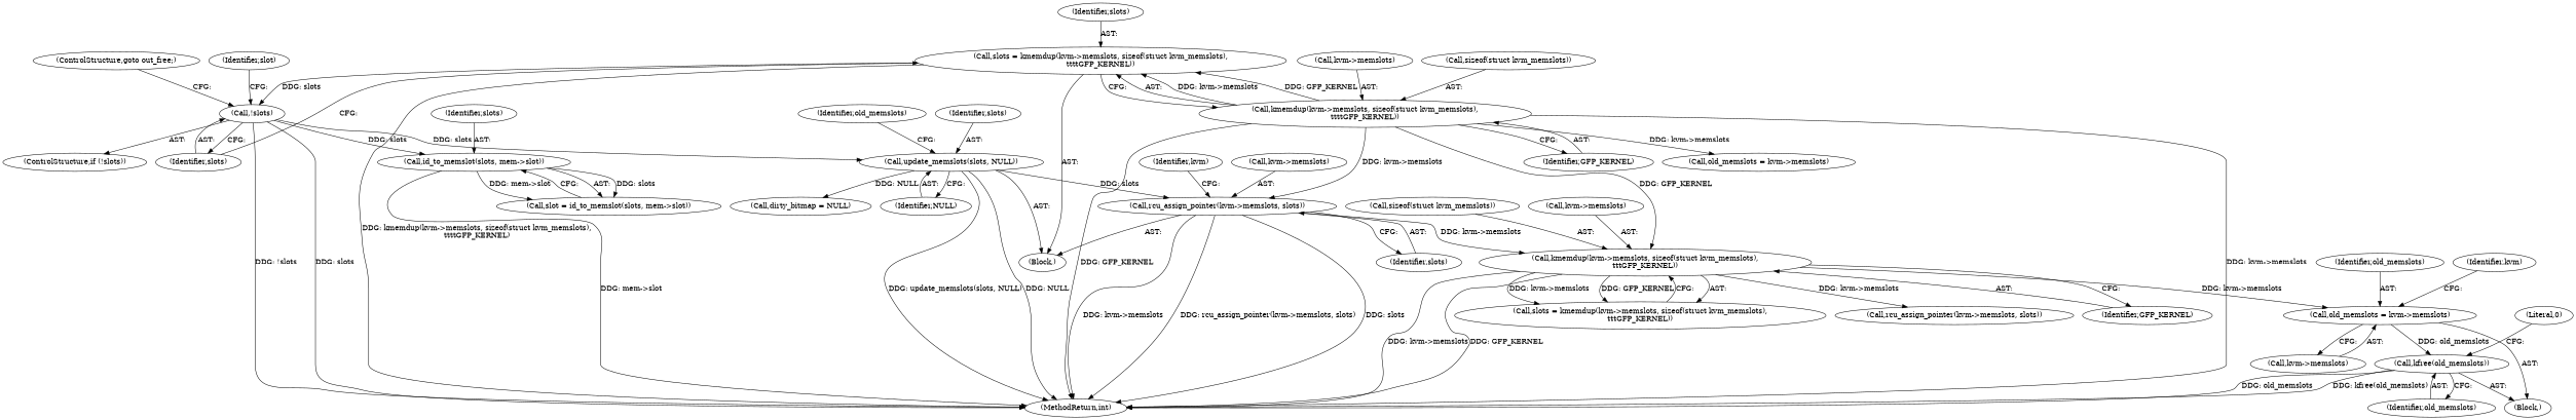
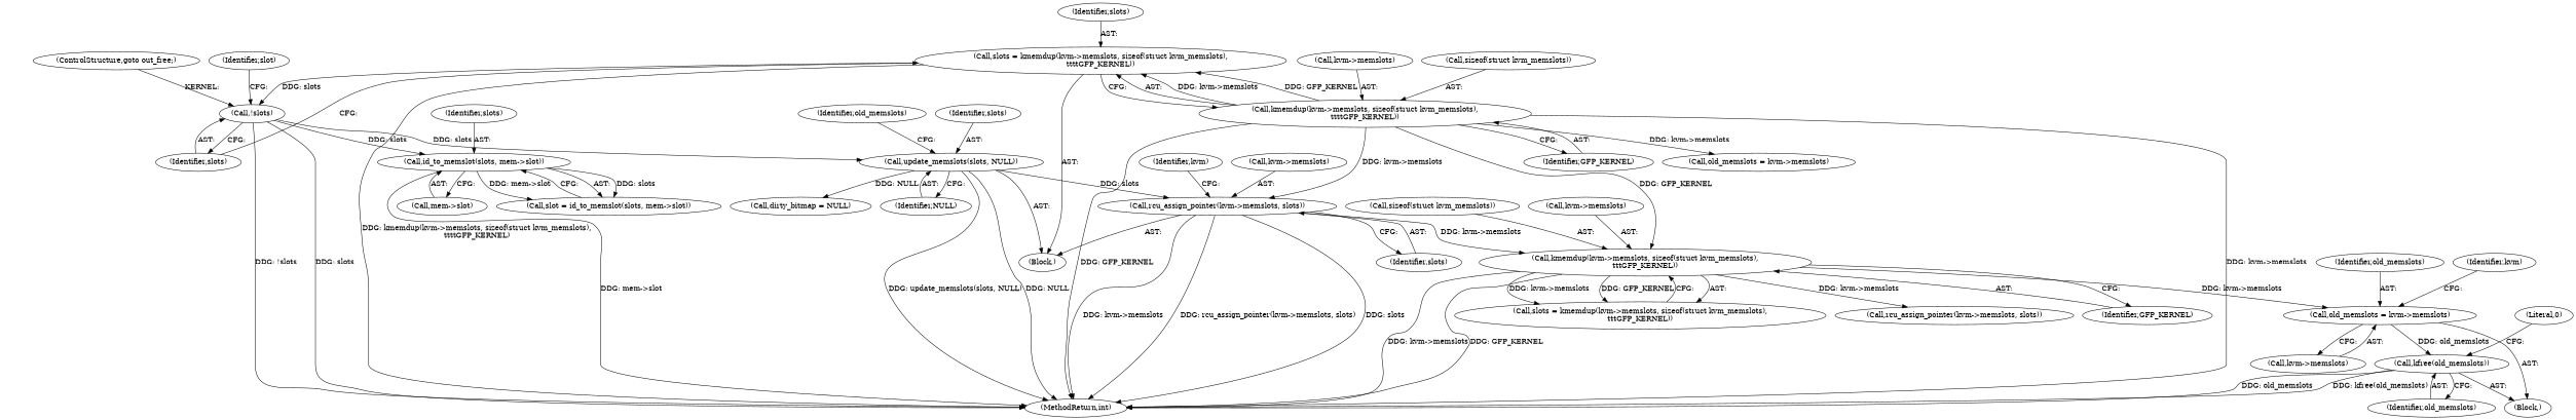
  digraph {
    n1 [label="(Call,old_memslots = kvm->memslots)"]
    n2 [label="(Call,kfree(old_memslots))"]
    n3 [label="(Block,)"]
    n4 [label="(Call,kvm->memslots)"]
    n5 [label="(MethodReturn,int)"]
    n6 [label="(Identifier,old_memslots)"]
    n7 [label="(Call,kmemdup(kvm->memslots, sizeof(struct kvm_memslots),\n\t\t\tGFP_KERNEL))"]
    n8 [label="(Call,slots = kmemdup(kvm->memslots, sizeof(struct kvm_memslots),\n\t\t\tGFP_KERNEL))"]
    n9 [label="(Call,rcu_assign_pointer(kvm->memslots, slots))"]
    n10 [label="(Identifier,GFP_KERNEL)"]
    n11 [label="(Call,rcu_assign_pointer(kvm->memslots, slots))"]
    n12 [label="(Identifier,slots)"]
    n13 [label="(Block,)"]
    n14 [label="(Call,kmemdup(kvm->memslots, sizeof(struct kvm_memslots),\n\t\t\t\tGFP_KERNEL))"]
    n15 [label="(Call,slots = kmemdup(kvm->memslots, sizeof(struct kvm_memslots),\n\t\t\t\tGFP_KERNEL))"]
    n16 [label="(Call,old_memslots = kvm->memslots)"]
    n17 [label="(Identifier,GFP_KERNEL)"]
    n18 [label="(Call,!slots)"]
    n19 [label="(Call,update_memslots(slots, NULL))"]
    n20 [label="(Identifier,NULL)"]
    n21 [label="(Call,dirty_bitmap = NULL)"]
    n22 [label="(Call,id_to_memslot(slots, mem->slot))"]
+   n23 [label="(Call,mem->slot)"]
    n24 [label="(Call,slot = id_to_memslot(slots, mem->slot))"]
-   n25 [label="(ControlStructure,if (!slots))"]
    n26 [label="(Identifier,slots)"]
    n27 [label="(Call,sizeof(struct kvm_memslots))"]
    n28 [label="(Identifier,slot)"]
    n29 [label="(Literal,0)"]
    n30 [label="(Call,kvm->memslots)"]
    n31 [label="(Call,kvm->memslots)"]
    n32 [label="(Identifier,kvm)"]
    n33 [label="(Identifier,old_memslots)"]
    n34 [label="(Call,sizeof(struct kvm_memslots))"]
    n35 [label="(Identifier,slots)"]
    n36 [label="(Identifier,kvm)"]
    n37 [label="(Call,kvm->memslots)"]
    n38 [label="(Identifier,slots)"]
    n39 [label="(Identifier,old_memslots)"]
    n40 [label="(ControlStructure,goto out_free;)"]
    n41 [label="(Identifier,slots)"]
    n1 -> n2 [label="DDG: old_memslots"]
    n1 -> n3 [label="AST: "]
    n1 -> n4 [label="CFG: "]
    n2 -> n3 [label="AST: "]
    n2 -> n5 [label="DDG: kfree(old_memslots)"]
    n2 -> n5 [label="DDG: old_memslots"]
    n2 -> n6 [label="CFG: "]
    n4 -> n1 [label="AST: "]
    n6 -> n2 [label="AST: "]
    n7 -> n1 [label="DDG: kvm->memslots"]
    n7 -> n5 [label="DDG: kvm->memslots"]
    n7 -> n5 [label="DDG: GFP_KERNEL"]
    n7 -> n8 [label="AST: "]
    n7 -> n8 [label="DDG: kvm->memslots"]
    n7 -> n8 [label="DDG: GFP_KERNEL"]
    n7 -> n9 [label="DDG: kvm->memslots"]
    n7 -> n10 [label="CFG: "]
    n8 -> n7 [label="CFG: "]
    n10 -> n7 [label="AST: "]
    n11 -> n5 [label="DDG: kvm->memslots"]
    n11 -> n5 [label="DDG: rcu_assign_pointer(kvm->memslots, slots)"]
    n11 -> n5 [label="DDG: slots"]
    n11 -> n7 [label="DDG: kvm->memslots"]
    n11 -> n12 [label="CFG: "]
    n11 -> n13 [label="AST: "]
    n12 -> n11 [label="AST: "]
    n14 -> n5 [label="DDG: GFP_KERNEL"]
    n14 -> n5 [label="DDG: kvm->memslots"]
    n14 -> n7 [label="DDG: GFP_KERNEL"]
    n14 -> n11 [label="DDG: kvm->memslots"]
    n14 -> n15 [label="AST: "]
    n14 -> n15 [label="DDG: kvm->memslots"]
    n14 -> n15 [label="DDG: GFP_KERNEL"]
    n14 -> n16 [label="DDG: kvm->memslots"]
    n14 -> n17 [label="CFG: "]
    n15 -> n5 [label="DDG: kmemdup(kvm->memslots, sizeof(struct kvm_memslots),\n\t\t\t\tGFP_KERNEL)"]
    n15 -> n13 [label="AST: "]
    n15 -> n14 [label="CFG: "]
    n15 -> n18 [label="DDG: slots"]
    n17 -> n14 [label="AST: "]
    n18 -> n5 [label="DDG: slots"]
    n18 -> n5 [label="DDG: !slots"]
    n18 -> n19 [label="DDG: slots"]
    n18 -> n22 [label="DDG: slots"]
-   n18 -> n25 [label="AST: "]
    n18 -> n26 [label="CFG: "]
    n19 -> n5 [label="DDG: update_memslots(slots, NULL)"]
    n19 -> n5 [label="DDG: NULL"]
    n19 -> n11 [label="DDG: slots"]
    n19 -> n13 [label="AST: "]
    n19 -> n20 [label="CFG: "]
    n19 -> n21 [label="DDG: NULL"]
    n20 -> n19 [label="AST: "]
    n22 -> n5 [label="DDG: mem->slot"]
+   n22 -> n23 [label="CFG: "]
    n22 -> n24 [label="AST: "]
    n22 -> n24 [label="DDG: slots"]
    n22 -> n24 [label="DDG: mem->slot"]
+   n23 -> n22 [label="AST: "]
    n24 -> n22 [label="CFG: "]
    n26 -> n15 [label="CFG: "]
    n26 -> n18 [label="AST: "]
    n27 -> n7 [label="AST: "]
    n28 -> n18 [label="CFG: "]
    n29 -> n2 [label="CFG: "]
    n30 -> n14 [label="AST: "]
    n31 -> n11 [label="AST: "]
    n32 -> n1 [label="CFG: "]
    n33 -> n1 [label="AST: "]
    n34 -> n14 [label="AST: "]
    n35 -> n15 [label="AST: "]
    n36 -> n11 [label="CFG: "]
    n37 -> n7 [label="AST: "]
    n38 -> n19 [label="AST: "]
    n39 -> n19 [label="CFG: "]
-   n40 -> n18 [label="CFG: "]
+   n40 -> n18 [label="KERNEL: "]
    n41 -> n22 [label="AST: "]
  }
